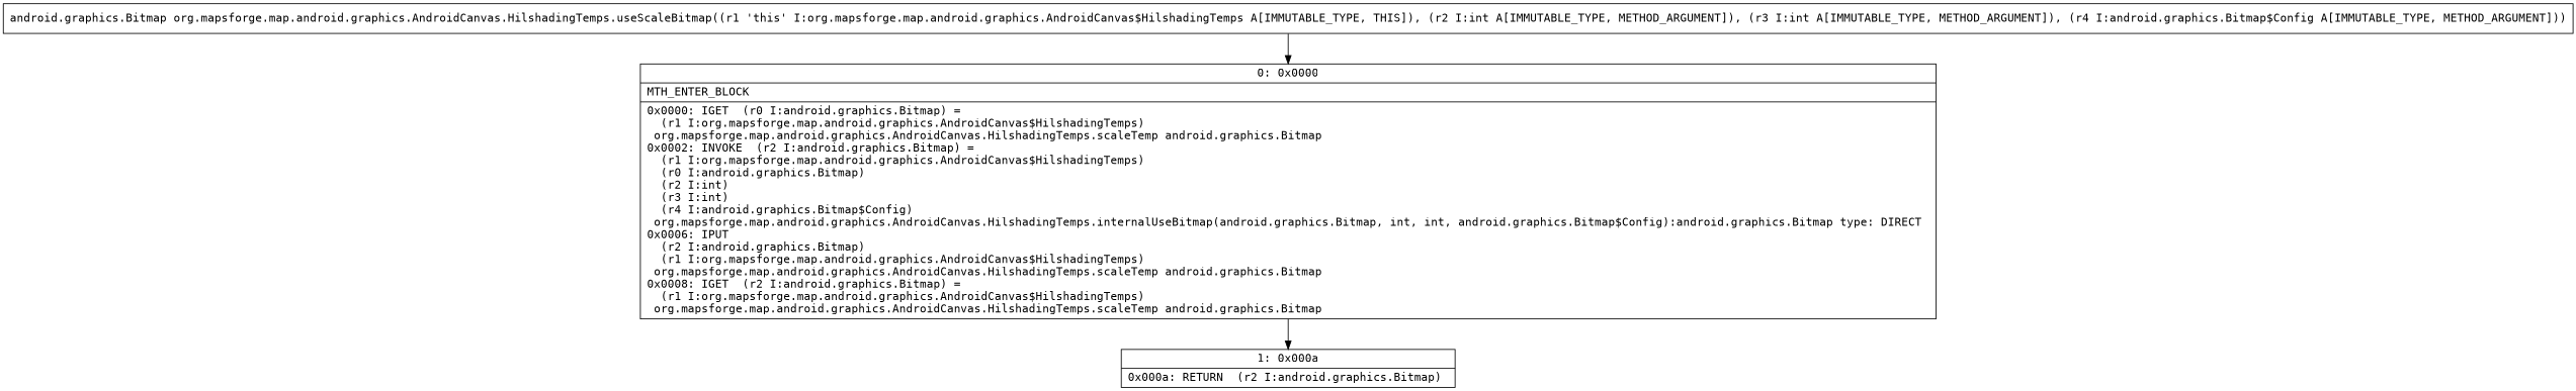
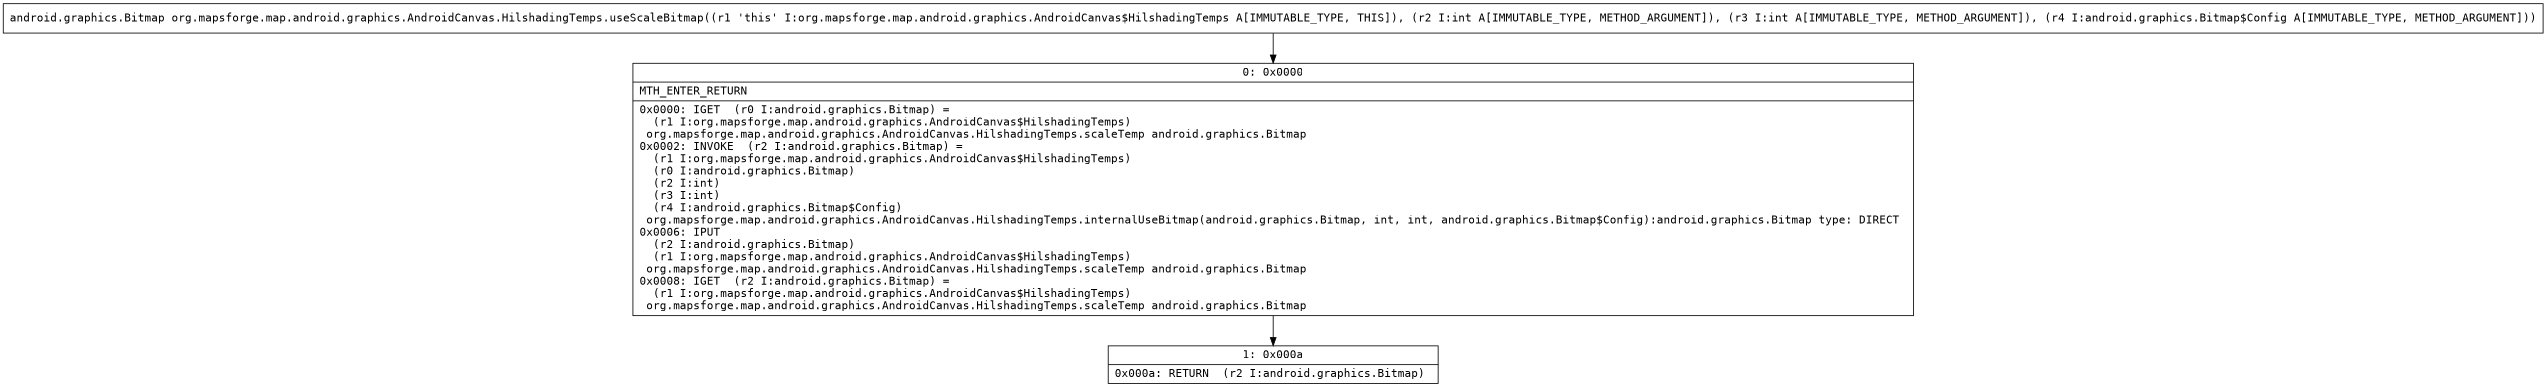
  digraph {
    fontname="DejaVu Sans Mono"
    node [shape=record fontname="DejaVu Sans Mono"]
    edge [fontname="DejaVu Sans Mono"]
-   n1 [label="{0\:\ 0x0000|MTH_ENTER_BLOCK\l|0x0000: IGET  (r0 I:android.graphics.Bitmap) = \l  (r1 I:org.mapsforge.map.android.graphics.AndroidCanvas$HilshadingTemps)\l org.mapsforge.map.android.graphics.AndroidCanvas.HilshadingTemps.scaleTemp android.graphics.Bitmap \l0x0002: INVOKE  (r2 I:android.graphics.Bitmap) = \l  (r1 I:org.mapsforge.map.android.graphics.AndroidCanvas$HilshadingTemps)\l  (r0 I:android.graphics.Bitmap)\l  (r2 I:int)\l  (r3 I:int)\l  (r4 I:android.graphics.Bitmap$Config)\l org.mapsforge.map.android.graphics.AndroidCanvas.HilshadingTemps.internalUseBitmap(android.graphics.Bitmap, int, int, android.graphics.Bitmap$Config):android.graphics.Bitmap type: DIRECT \l0x0006: IPUT  \l  (r2 I:android.graphics.Bitmap)\l  (r1 I:org.mapsforge.map.android.graphics.AndroidCanvas$HilshadingTemps)\l org.mapsforge.map.android.graphics.AndroidCanvas.HilshadingTemps.scaleTemp android.graphics.Bitmap \l0x0008: IGET  (r2 I:android.graphics.Bitmap) = \l  (r1 I:org.mapsforge.map.android.graphics.AndroidCanvas$HilshadingTemps)\l org.mapsforge.map.android.graphics.AndroidCanvas.HilshadingTemps.scaleTemp android.graphics.Bitmap \l}"]
+   n1 [label="{0\:\ 0x0000|MTH_ENTER_RETURN\l|0x0000: IGET  (r0 I:android.graphics.Bitmap) = \l  (r1 I:org.mapsforge.map.android.graphics.AndroidCanvas$HilshadingTemps)\l org.mapsforge.map.android.graphics.AndroidCanvas.HilshadingTemps.scaleTemp android.graphics.Bitmap \l0x0002: INVOKE  (r2 I:android.graphics.Bitmap) = \l  (r1 I:org.mapsforge.map.android.graphics.AndroidCanvas$HilshadingTemps)\l  (r0 I:android.graphics.Bitmap)\l  (r2 I:int)\l  (r3 I:int)\l  (r4 I:android.graphics.Bitmap$Config)\l org.mapsforge.map.android.graphics.AndroidCanvas.HilshadingTemps.internalUseBitmap(android.graphics.Bitmap, int, int, android.graphics.Bitmap$Config):android.graphics.Bitmap type: DIRECT \l0x0006: IPUT  \l  (r2 I:android.graphics.Bitmap)\l  (r1 I:org.mapsforge.map.android.graphics.AndroidCanvas$HilshadingTemps)\l org.mapsforge.map.android.graphics.AndroidCanvas.HilshadingTemps.scaleTemp android.graphics.Bitmap \l0x0008: IGET  (r2 I:android.graphics.Bitmap) = \l  (r1 I:org.mapsforge.map.android.graphics.AndroidCanvas$HilshadingTemps)\l org.mapsforge.map.android.graphics.AndroidCanvas.HilshadingTemps.scaleTemp android.graphics.Bitmap \l}"]
    n2 [label="{1\:\ 0x000a|0x000a: RETURN  (r2 I:android.graphics.Bitmap) \l}"]
    n3 [label="{android.graphics.Bitmap org.mapsforge.map.android.graphics.AndroidCanvas.HilshadingTemps.useScaleBitmap((r1 'this' I:org.mapsforge.map.android.graphics.AndroidCanvas$HilshadingTemps A[IMMUTABLE_TYPE, THIS]), (r2 I:int A[IMMUTABLE_TYPE, METHOD_ARGUMENT]), (r3 I:int A[IMMUTABLE_TYPE, METHOD_ARGUMENT]), (r4 I:android.graphics.Bitmap$Config A[IMMUTABLE_TYPE, METHOD_ARGUMENT])) }"]
    n1 -> n2
    n3 -> n1
  }
